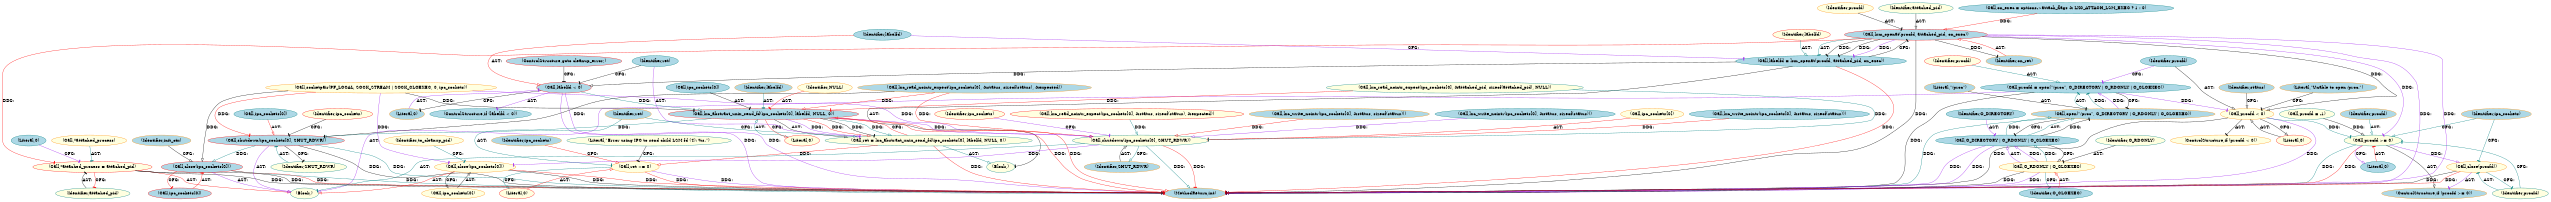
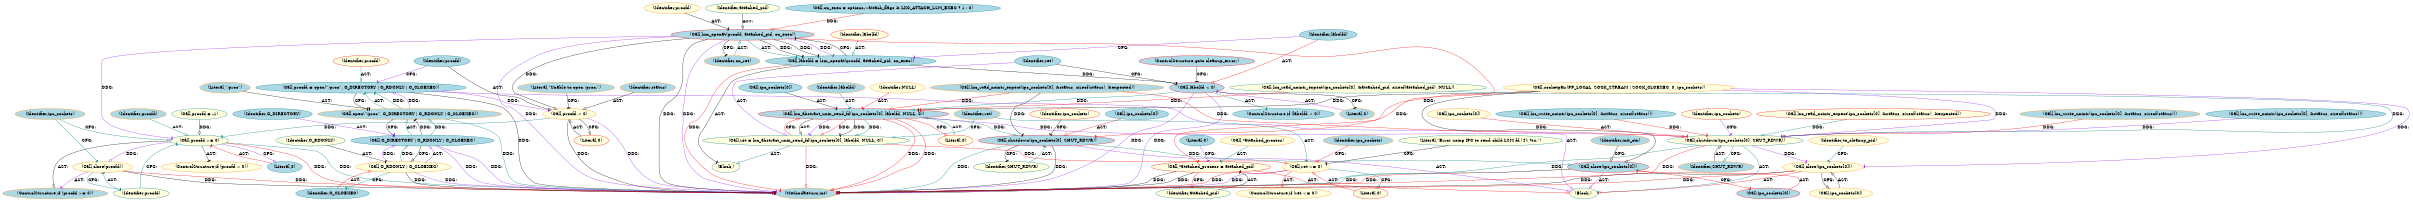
  digraph {
    node [color=darkorange fillcolor=lightblue style=filled]
    edge [arrowhead=onormal color=black]
    n1 [color=teal label="(Call,procfd = open(\"/proc\", O_DIRECTORY | O_RDONLY | O_CLOEXEC))"]
    n2 [label="(Call,open(\"/proc\", O_DIRECTORY | O_RDONLY | O_CLOEXEC))"]
    n3 [fillcolor=lightyellow label="(Call,procfd < 0)"]
    n4 [color=teal fillcolor=lightyellow label="(Block,)"]
    n5 [label="(MethodReturn,int)"]
    n6 [color=teal label="(Call,O_DIRECTORY | O_RDONLY | O_CLOEXEC)"]
    n7 [color=teal fillcolor=lightyellow label="(Call,procfd >= 0)"]
    n8 [fillcolor=lightyellow label="(ControlStructure,if (procfd < 0))"]
    n9 [color=red fillcolor=lightyellow label="(Literal,0)"]
    n10 [fillcolor=lightyellow label="(Call,O_RDONLY | O_CLOEXEC)"]
    n11 [color=teal label="(Identifier,O_CLOEXEC)"]
    n12 [color=red label="(Call,lsm_openat(procfd, attached_pid, on_exec))"]
    n13 [color=teal label="(Call,labelfd = lsm_openat(procfd, attached_pid, on_exec))"]
    n14 [color=red fillcolor=lightyellow label="(Call,*attached_process = attached_pid)"]
    n15 [label="(Identifier,on_ret)"]
    n16 [fillcolor=lightyellow label="(Call,close(procfd))"]
    n17 [label="(ControlStructure,if (procfd >= 0))"]
    n18 [color=teal label="(Literal,0)"]
    n19 [color=red label="(Call,labelfd < 0)"]
    n20 [color=teal fillcolor=lightyellow label="(Block,)"]
    n21 [color=teal fillcolor=lightyellow label="(Identifier,attached_pid)"]
    n22 [color=red label="(Call,lxc_abstract_unix_send_fd(ipc_sockets[0], labelfd, NULL, 0))"]
    n23 [color=teal label="(ControlStructure,if (labelfd < 0))"]
    n24 [label="(Literal,0)"]
    n25 [color=teal fillcolor=lightyellow label="(Call,ret = lxc_abstract_unix_send_fd(ipc_sockets[0], labelfd, NULL, 0))"]
    n26 [color=red label="(Call,shutdown(ipc_sockets[0], SHUT_RDWR))"]
    n27 [color=teal fillcolor=lightyellow label="(Call,shutdown(ipc_sockets[0], SHUT_RDWR))"]
    n28 [color=red fillcolor=lightyellow label="(Literal,0)"]
    n29 [fillcolor=lightyellow label="(Call,ret <= 0)"]
    n30 [color=red label="(Call,close(ipc_sockets[0]))"]
    n31 [color=teal fillcolor=lightyellow label="(Identifier,SHUT_RDWR)"]
    n32 [fillcolor=lightyellow label="(Call,close(ipc_sockets[0]))"]
    n33 [label="(Identifier,SHUT_RDWR)"]
    n34 [color=red fillcolor=lightyellow label="(Literal,0)"]
+   n35 [fillcolor=lightyellow label="(ControlStructure,if (ret <= 0))"]
    n36 [color=red label="(Call,ipc_sockets[0])"]
    n37 [fillcolor=lightyellow label="(Call,ipc_sockets[0])"]
    n38 [color=teal fillcolor=lightyellow label="(Identifier,procfd)"]
    n39 [fillcolor=lightyellow label="(Identifier,procfd)"]
    n40 [label="(Call,lxc_read_nointr_expect(ipc_sockets[0], &status, sizeof(status), &expected))"]
    n41 [color=red fillcolor=lightyellow label="(Identifier,procfd)"]
    n42 [color=teal label="(Identifier,labelfd)"]
    n43 [color=teal label="(Literal,0)"]
    n44 [color=teal fillcolor=lightyellow label="(Literal,\"Error using IPC to send child LSM fd (4): %s.\")"]
    n45 [color=teal fillcolor=lightyellow label="(Identifier,O_RDONLY)"]
    n46 [color=red fillcolor=lightyellow label="(Identifier,ipc_sockets)"]
    n47 [color=red fillcolor=lightyellow label="(Identifier,labelfd)"]
    n48 [fillcolor=lightyellow label="(Call,socketpair(PF_LOCAL, SOCK_STREAM | SOCK_CLOEXEC, 0, ipc_sockets))"]
    n49 [color=red fillcolor=lightyellow label="(Call,lxc_read_nointr_expect(ipc_sockets[0], &status, sizeof(status), &expected))"]
    n50 [label="(Call,lxc_write_nointr(ipc_sockets[0], &status, sizeof(status)))"]
    n51 [color=teal label="(Call,ipc_sockets[0])"]
    n52 [label="(Identifier,labelfd)"]
    n53 [fillcolor=lightyellow label="(Call,*attached_process)"]
    n54 [color=teal fillcolor=lightyellow label="(Identifier,attached_pid)"]
    n55 [color=teal label="(Identifier,procfd)"]
    n56 [fillcolor=lightyellow label="(Identifier,NULL)"]
    n57 [label="(Literal,\"/proc\")"]
    n58 [label="(Identifier,procfd)"]
    n59 [color=teal label="(Identifier,ret)"]
    n60 [color=teal label="(Call,lxc_write_nointr(ipc_sockets[0], &status, sizeof(status)))"]
    n61 [color=teal fillcolor=lightyellow label="(Call,procfd = -1)"]
    n62 [fillcolor=lightyellow label="(Identifier,to_cleanup_pid)"]
    n63 [label="(Identifier,ret)"]
    n64 [color=teal label="(Call,on_exec = options->attach_flags & LXC_ATTACH_LSM_EXEC ? 1 : 0)"]
    n65 [label="(Identifier,ipc_sockets)"]
    n66 [color=red label="(ControlStructure,goto cleanup_error;)"]
    n67 [label="(Identifier,init_ctx)"]
    n68 [color=teal label="(Call,ipc_sockets[0])"]
    n69 [color=red fillcolor=lightyellow label="(Identifier,ipc_sockets)"]
    n70 [label="(Identifier,ipc_sockets)"]
    n71 [label="(Identifier,status)"]
    n72 [fillcolor=lightyellow label="(Call,ipc_sockets[0])"]
    n73 [color=teal label="(Identifier,O_DIRECTORY)"]
    n74 [label="(Literal,\"Unable to open /proc.\")"]
    n75 [color=teal label="(Call,lxc_write_nointr(ipc_sockets[0], &status, sizeof(status)))"]
    n76 [color=teal fillcolor=lightyellow label="(Call,lxc_read_nointr_expect(ipc_sockets[0], &attached_pid, sizeof(attached_pid), NULL))"]
    n1 -> n2 [arrowhead=tee label="CFG: "]
    n1 -> n3 [arrowhead=tee color=purple label="DDG: "]
    n1 -> n4 [color=purple label="AST: "]
    n1 -> n5 [arrowhead=tee label="DDG: "]
    n2 -> n1 [arrowhead=tee color=teal label="AST: "]
    n2 -> n1 [arrowhead=tee color=teal label="DDG: "]
    n2 -> n1 [color=purple label="DDG: "]
    n2 -> n5 [color=teal label="DDG: "]
    n2 -> n6 [arrowhead=tee label="CFG: "]
    n3 -> n5 [label="DDG: "]
    n3 -> n5 [color=purple label="DDG: "]
    n3 -> n7 [arrowhead=tee color=teal label="DDG: "]
-   n3 -> n8 [arrowhead=tee label="AST: "]
+   n7 -> n8 [arrowhead=tee label="AST: "]
    n3 -> n9 [label="CFG: "]
    n6 -> n2 [color=teal label="AST: "]
    n6 -> n2 [arrowhead=tee label="DDG: "]
    n6 -> n2 [color=teal label="DDG: "]
    n6 -> n5 [color=purple label="DDG: "]
    n6 -> n5 [arrowhead=tee color=purple label="DDG: "]
    n6 -> n10 [label="CFG: "]
    n7 -> n5 [color=teal label="DDG: "]
    n7 -> n5 [arrowhead=tee color=red label="DDG: "]
    n7 -> n16 [color=purple label="DDG: "]
    n7 -> n17 [label="AST: "]
    n7 -> n18 [color=purple label="CFG: "]
    n9 -> n3 [label="AST: "]
    n10 -> n5 [arrowhead=tee color=purple label="DDG: "]
    n10 -> n5 [label="DDG: "]
    n10 -> n6 [color=purple label="AST: "]
    n10 -> n6 [color=purple label="DDG: "]
    n10 -> n6 [color=teal label="DDG: "]
    n10 -> n11 [arrowhead=tee color=teal label="CFG: "]
    n11 -> n10 [color=red label="AST: "]
    n12 -> n3 [label="DDG: "]
    n12 -> n5 [label="DDG: "]
    n12 -> n5 [arrowhead=tee color=purple label="DDG: "]
    n12 -> n5 [color=purple label="DDG: "]
    n12 -> n7 [arrowhead=tee color=purple label="DDG: "]
    n12 -> n13 [arrowhead=tee color=teal label="AST: "]
    n12 -> n13 [arrowhead=tee label="DDG: "]
    n12 -> n13 [arrowhead=tee label="DDG: "]
    n12 -> n13 [arrowhead=tee color=purple label="DDG: "]
    n12 -> n14 [arrowhead=tee color=red label="DDG: "]
-   n12 -> n15 [arrowhead=tee label="DDG: "]
+   n12 -> n15 [arrowhead=tee label="CFG: "]
    n13 -> n5 [arrowhead=tee color=red label="DDG: "]
    n13 -> n12 [arrowhead=tee label="CFG: "]
    n13 -> n19 [label="DDG: "]
    n13 -> n20 [arrowhead=tee label="AST: "]
    n14 -> n4 [color=red label="AST: "]
    n14 -> n5 [label="DDG: "]
    n14 -> n5 [label="DDG: "]
    n14 -> n21 [arrowhead=tee color=red label="CFG: "]
-   n15 -> n12 [color=red label="AST: "]
+   n15 -> n12 [color=teal label="AST: "]
    n16 -> n5 [arrowhead=tee label="DDG: "]
    n16 -> n5 [color=red label="DDG: "]
    n16 -> n17 [arrowhead=tee color=purple label="AST: "]
    n16 -> n38 [arrowhead=tee color=teal label="CFG: "]
    n18 -> n7 [arrowhead=tee color=red label="AST: "]
    n19 -> n5 [arrowhead=tee color=purple label="DDG: "]
    n19 -> n5 [color=purple label="DDG: "]
    n19 -> n22 [color=teal label="DDG: "]
-   n19 -> n23 [arrowhead=tee color=purple label="AST: "]
+   n19 -> n23 [arrowhead=tee color=teal label="AST: "]
    n19 -> n24 [arrowhead=tee label="CFG: "]
    n21 -> n14 [arrowhead=tee label="AST: "]
    n22 -> n5 [color=red label="DDG: "]
    n22 -> n5 [color=red label="DDG: "]
    n22 -> n25 [label="AST: "]
    n22 -> n25 [arrowhead=tee color=purple label="DDG: "]
    n22 -> n25 [color=red label="DDG: "]
    n22 -> n25 [arrowhead=tee label="DDG: "]
    n22 -> n25 [color=teal label="DDG: "]
    n22 -> n26 [color=teal label="DDG: "]
    n22 -> n27 [color=purple label="DDG: "]
    n22 -> n28 [color=red label="CFG: "]
    n24 -> n19 [arrowhead=tee color=purple label="AST: "]
    n25 -> n5 [color=red label="DDG: "]
    n25 -> n20 [color=teal label="AST: "]
    n25 -> n22 [color=red label="CFG: "]
    n25 -> n29 [color=red label="DDG: "]
    n26 -> n4 [color=purple label="AST: "]
    n26 -> n5 [color=teal label="DDG: "]
    n26 -> n5 [label="DDG: "]
    n26 -> n30 [color=teal label="DDG: "]
    n26 -> n31 [arrowhead=tee label="CFG: "]
    n27 -> n4 [arrowhead=tee color=teal label="AST: "]
    n27 -> n5 [color=teal label="DDG: "]
    n27 -> n5 [arrowhead=tee color=red label="DDG: "]
    n27 -> n32 [arrowhead=tee color=purple label="DDG: "]
    n27 -> n33 [color=teal label="CFG: "]
    n28 -> n22 [color=teal label="AST: "]
    n29 -> n5 [color=purple label="DDG: "]
    n29 -> n5 [color=red label="DDG: "]
    n29 -> n34 [color=teal label="CFG: "]
+   n29 -> n35 [color=red label="AST: "]
    n30 -> n4 [color=purple label="AST: "]
    n30 -> n5 [arrowhead=tee color=red label="DDG: "]
    n30 -> n5 [color=teal label="DDG: "]
    n30 -> n36 [arrowhead=tee color=red label="CFG: "]
    n31 -> n26 [arrowhead=tee color=teal label="AST: "]
    n32 -> n4 [color=red label="AST: "]
    n32 -> n5 [label="DDG: "]
    n32 -> n5 [arrowhead=tee color=red label="DDG: "]
    n32 -> n37 [label="CFG: "]
    n33 -> n27 [label="AST: "]
    n34 -> n29 [color=red label="AST: "]
    n36 -> n30 [arrowhead=tee color=red label="AST: "]
    n37 -> n32 [label="AST: "]
    n38 -> n7 [arrowhead=tee color=teal label="CFG: "]
    n38 -> n16 [arrowhead=tee color=teal label="AST: "]
    n39 -> n12 [arrowhead=tee label="AST: "]
    n40 -> n22 [color=red label="DDG: "]
    n40 -> n26 [arrowhead=tee label="DDG: "]
    n40 -> n27 [color=red label="DDG: "]
    n41 -> n1 [color=teal label="AST: "]
    n42 -> n13 [arrowhead=tee color=purple label="CFG: "]
    n42 -> n19 [color=red label="AST: "]
    n43 -> n14 [arrowhead=tee color=purple label="CFG: "]
    n44 -> n29 [arrowhead=tee label="CFG: "]
    n45 -> n10 [arrowhead=tee label="AST: "]
    n46 -> n27 [arrowhead=tee color=purple label="CFG: "]
    n47 -> n13 [color=teal label="AST: "]
    n48 -> n22 [arrowhead=tee label="DDG: "]
    n48 -> n26 [arrowhead=tee color=red label="DDG: "]
    n48 -> n27 [color=purple label="DDG: "]
    n48 -> n30 [label="DDG: "]
    n48 -> n32 [arrowhead=tee color=purple label="DDG: "]
    n49 -> n27 [color=teal label="DDG: "]
    n50 -> n27 [color=red label="DDG: "]
    n51 -> n22 [arrowhead=tee label="AST: "]
    n52 -> n22 [arrowhead=tee color=teal label="AST: "]
    n53 -> n14 [arrowhead=tee color=teal label="AST: "]
    n54 -> n12 [label="AST: "]
    n55 -> n1 [arrowhead=tee color=purple label="CFG: "]
    n55 -> n3 [label="AST: "]
    n56 -> n22 [arrowhead=tee color=red label="AST: "]
    n57 -> n2 [arrowhead=tee label="AST: "]
    n58 -> n7 [color=teal label="AST: "]
    n59 -> n19 [arrowhead=tee label="CFG: "]
    n59 -> n25 [color=purple label="AST: "]
    n60 -> n27 [color=purple label="DDG: "]
    n61 -> n7 [label="DDG: "]
    n62 -> n32 [arrowhead=tee color=teal label="CFG: "]
    n63 -> n25 [color=teal label="CFG: "]
    n63 -> n29 [arrowhead=tee color=teal label="AST: "]
    n64 -> n12 [color=red label="DDG: "]
    n65 -> n29 [color=red label="CFG: "]
    n66 -> n19 [arrowhead=tee label="CFG: "]
    n67 -> n30 [label="CFG: "]
    n68 -> n26 [color=red label="AST: "]
    n69 -> n26 [arrowhead=tee label="CFG: "]
    n70 -> n7 [color=teal label="CFG: "]
    n70 -> n16 [arrowhead=tee color=teal label="CFG: "]
-   n71 -> n3 [label="CFG: "]
+   n71 -> n3 [label="AST: "]
    n72 -> n27 [arrowhead=tee color=red label="AST: "]
    n73 -> n6 [arrowhead=tee color=purple label="AST: "]
    n74 -> n3 [arrowhead=tee label="CFG: "]
    n75 -> n27 [arrowhead=tee color=red label="DDG: "]
    n76 -> n22 [arrowhead=tee color=red label="DDG: "]
    n76 -> n27 [arrowhead=tee color=teal label="DDG: "]
  }
